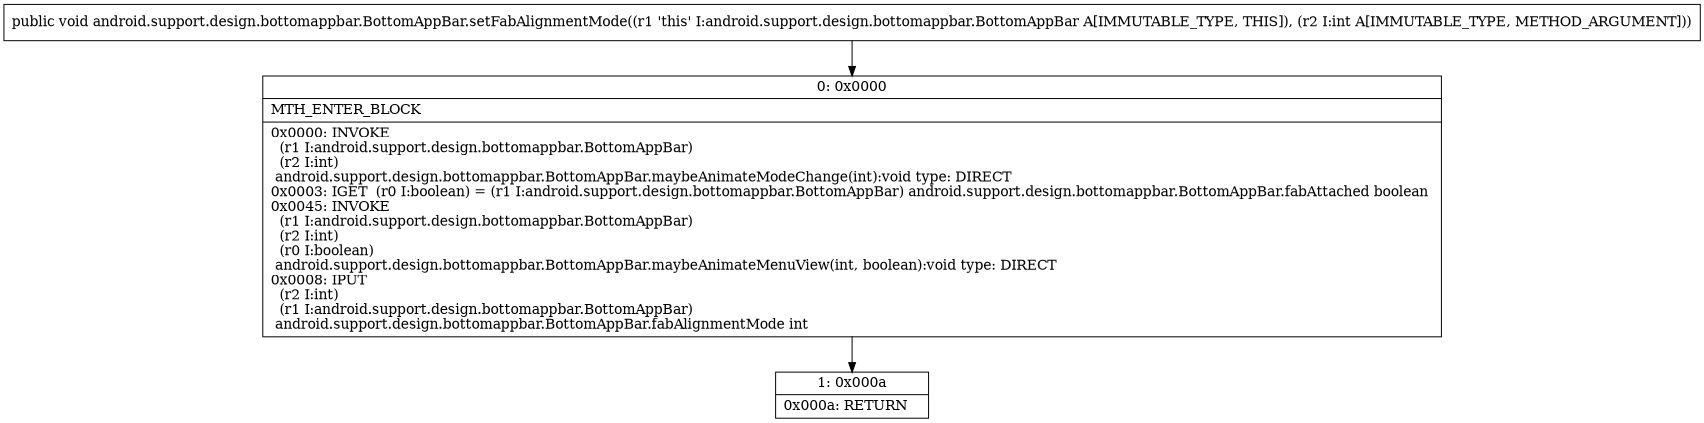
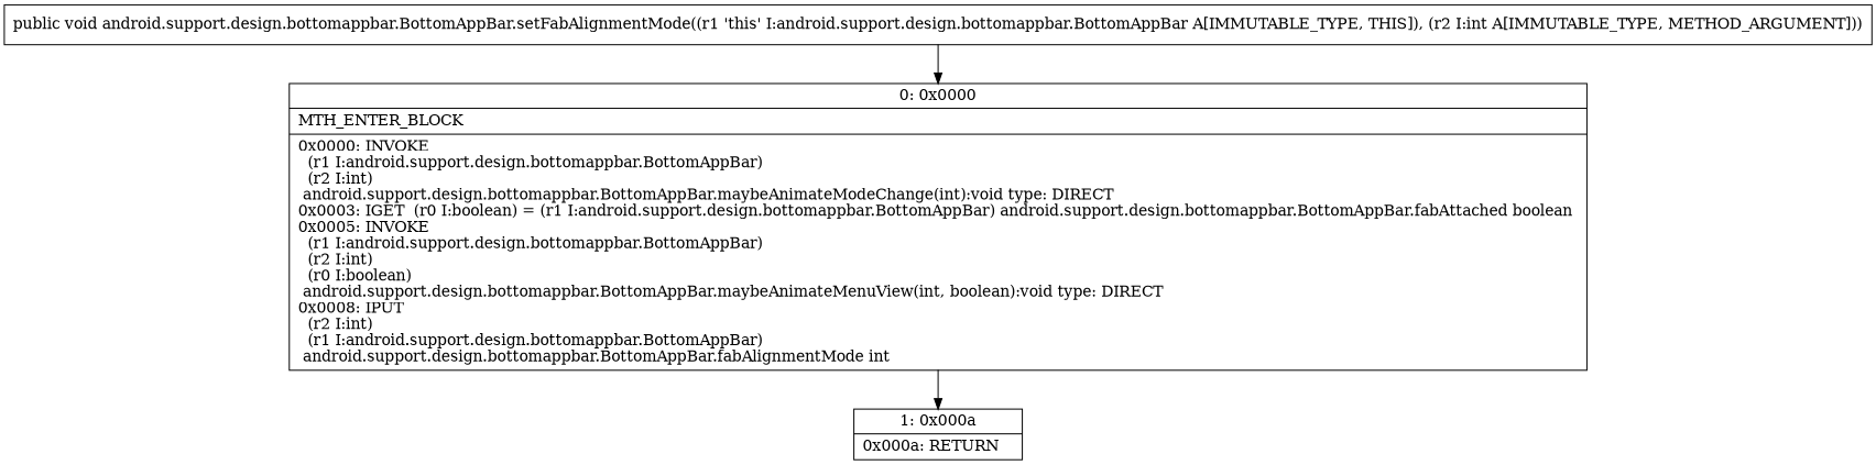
  digraph {
    node [shape=record]
-   n1 [label="{0\:\ 0x0000|MTH_ENTER_BLOCK\l|0x0000: INVOKE  \l  (r1 I:android.support.design.bottomappbar.BottomAppBar)\l  (r2 I:int)\l android.support.design.bottomappbar.BottomAppBar.maybeAnimateModeChange(int):void type: DIRECT \l0x0003: IGET  (r0 I:boolean) = (r1 I:android.support.design.bottomappbar.BottomAppBar) android.support.design.bottomappbar.BottomAppBar.fabAttached boolean \l0x0045: INVOKE  \l  (r1 I:android.support.design.bottomappbar.BottomAppBar)\l  (r2 I:int)\l  (r0 I:boolean)\l android.support.design.bottomappbar.BottomAppBar.maybeAnimateMenuView(int, boolean):void type: DIRECT \l0x0008: IPUT  \l  (r2 I:int)\l  (r1 I:android.support.design.bottomappbar.BottomAppBar)\l android.support.design.bottomappbar.BottomAppBar.fabAlignmentMode int \l}"]
+   n1 [label="{0\:\ 0x0000|MTH_ENTER_BLOCK\l|0x0000: INVOKE  \l  (r1 I:android.support.design.bottomappbar.BottomAppBar)\l  (r2 I:int)\l android.support.design.bottomappbar.BottomAppBar.maybeAnimateModeChange(int):void type: DIRECT \l0x0003: IGET  (r0 I:boolean) = (r1 I:android.support.design.bottomappbar.BottomAppBar) android.support.design.bottomappbar.BottomAppBar.fabAttached boolean \l0x0005: INVOKE  \l  (r1 I:android.support.design.bottomappbar.BottomAppBar)\l  (r2 I:int)\l  (r0 I:boolean)\l android.support.design.bottomappbar.BottomAppBar.maybeAnimateMenuView(int, boolean):void type: DIRECT \l0x0008: IPUT  \l  (r2 I:int)\l  (r1 I:android.support.design.bottomappbar.BottomAppBar)\l android.support.design.bottomappbar.BottomAppBar.fabAlignmentMode int \l}"]
    n2 [label="{1\:\ 0x000a|0x000a: RETURN   \l}"]
    n3 [label="{public void android.support.design.bottomappbar.BottomAppBar.setFabAlignmentMode((r1 'this' I:android.support.design.bottomappbar.BottomAppBar A[IMMUTABLE_TYPE, THIS]), (r2 I:int A[IMMUTABLE_TYPE, METHOD_ARGUMENT])) }"]
    n1 -> n2
    n3 -> n1
  }
